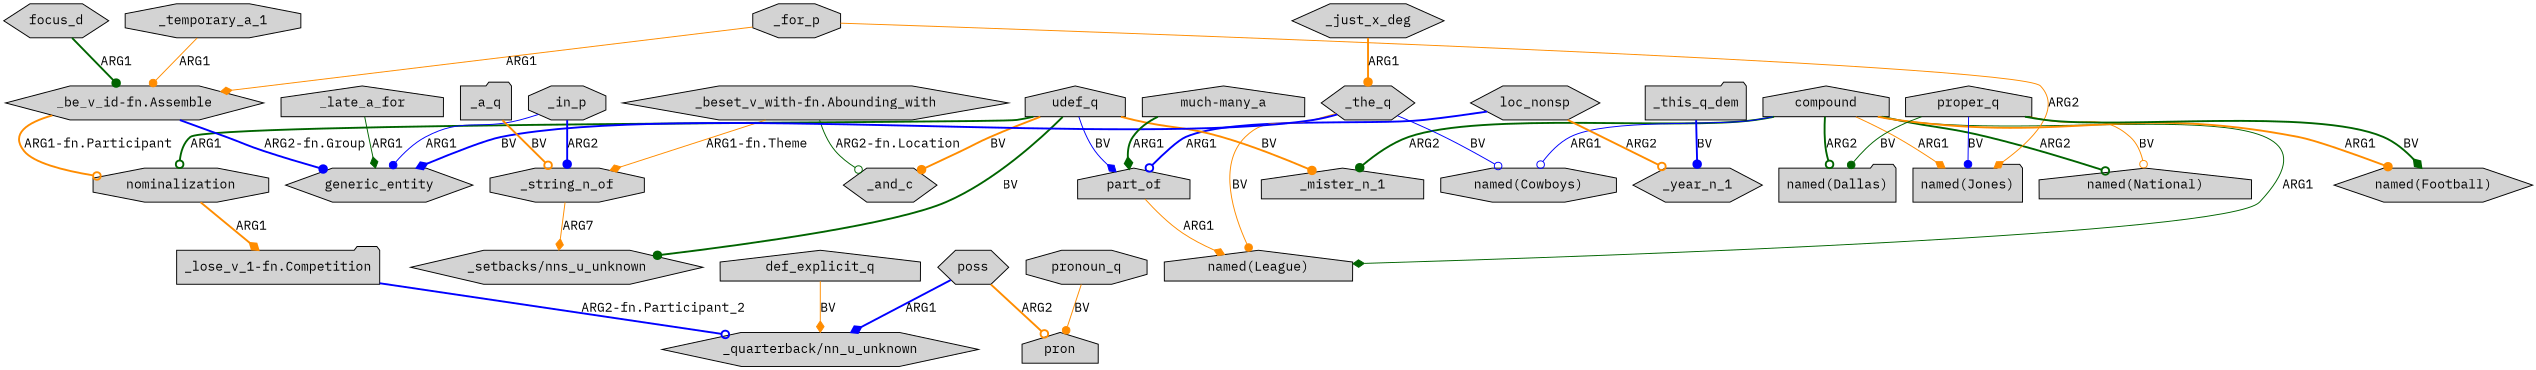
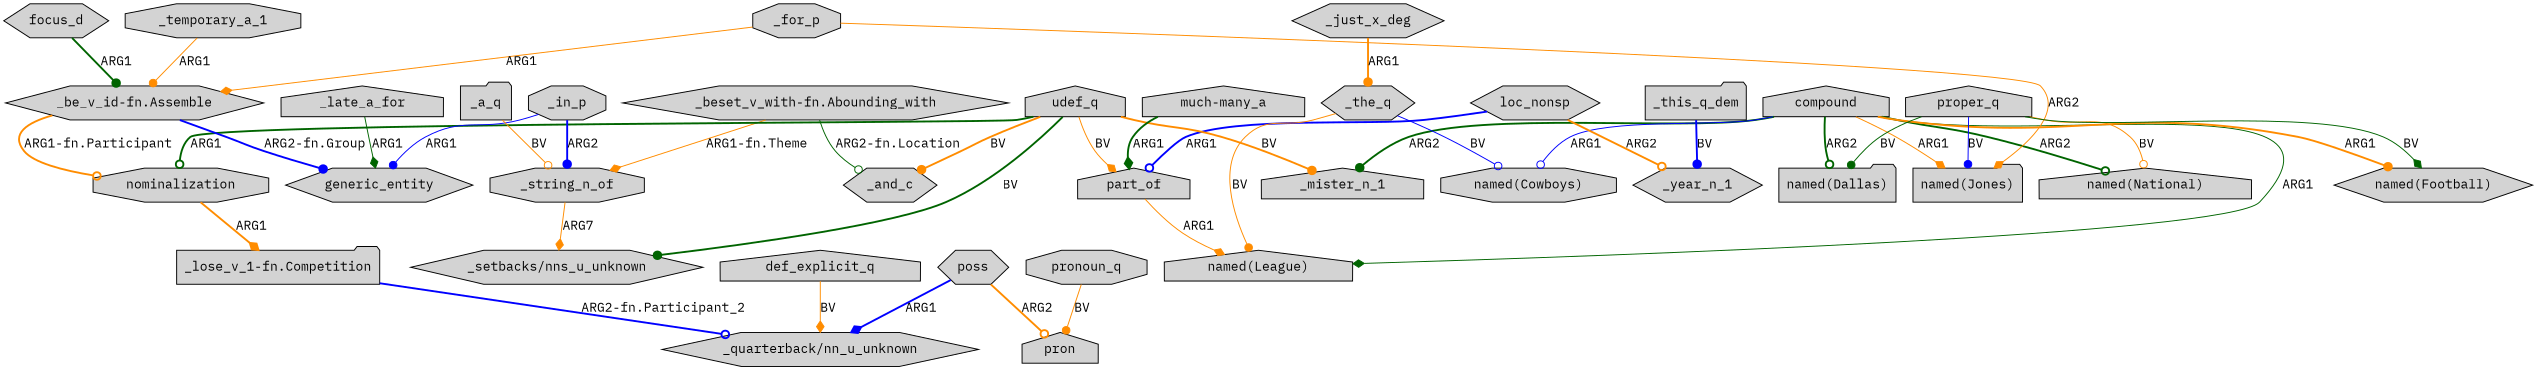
  digraph {
    fontname="IBM Plex Mono"
    node [fontname="IBM Plex Mono" shape=hexagon style=filled]
    edge [arrowhead=dot color=darkorange fontname="IBM Plex Mono" style=solid]
    _string_n_of [shape=octagon]
    "_setbacks/nns_u_unknown"
    "_beset_v_with-fn.Abounding_with"
    _and_c
    compound [shape=house]
    _mister_n_1 [shape=house]
    "named(Jones)" [shape=folder]
    "named(Cowboys)" [shape=octagon]
    "named(National)" [shape=house]
    "named(League)" [shape=house]
    "named(Football)"
    "named(Dallas)" [shape=folder]
    part_of [shape=house]
    loc_nonsp
    _year_n_1
    udef_q [shape=house]
    nominalization [shape=octagon]
    "_lose_v_1-fn.Competition" [shape=folder]
    def_explicit_q [shape=house]
    "_quarterback/nn_u_unknown"
    _late_a_for [shape=house]
    generic_entity
    _the_q
    "_be_v_id-fn.Assemble"
    _in_p [shape=octagon]
    _a_q [shape=folder]
    pronoun_q [shape=octagon]
    pron [shape=house]
    poss
    focus_d
    _for_p [shape=octagon]
    "much-many_a" [shape=house]
    _temporary_a_1 [shape=octagon]
    proper_q [shape=house]
    _this_q_dem [shape=folder]
    _just_x_deg
    _string_n_of -> "_setbacks/nns_u_unknown" [arrowhead=diamond label=ARG7]
    "_beset_v_with-fn.Abounding_with" -> _string_n_of [arrowhead=diamond label="ARG1-fn.Theme"]
    "_beset_v_with-fn.Abounding_with" -> _and_c [arrowhead=odot color=darkgreen label="ARG2-fn.Location"]
    compound -> _mister_n_1 [color=darkgreen label=ARG2 style=bold]
    compound -> "named(Jones)" [arrowhead=diamond label=ARG1]
    compound -> "named(Cowboys)" [arrowhead=odot color=blue label=ARG1]
    compound -> "named(National)" [arrowhead=odot color=darkgreen label=ARG2 style=bold]
    compound -> "named(League)" [arrowhead=diamond color=darkgreen label=ARG1]
    compound -> "named(Football)" [label=ARG1 style=bold]
    compound -> "named(Dallas)" [arrowhead=odot color=darkgreen label=ARG2 style=bold]
    part_of -> "named(League)" [arrowhead=diamond label=ARG1]
    loc_nonsp -> part_of [arrowhead=odot color=blue label=ARG1 style=bold]
    loc_nonsp -> _year_n_1 [arrowhead=odot label=ARG2 style=bold]
    udef_q -> "_setbacks/nns_u_unknown" [color=darkgreen label=BV style=bold]
    udef_q -> _and_c [label=BV style=bold]
    udef_q -> _mister_n_1 [label=BV style=bold]
-   udef_q -> part_of [arrowhead=diamond color=blue label=BV]
+   udef_q -> part_of [arrowhead=diamond label=BV]
    udef_q -> nominalization [arrowhead=odot color=darkgreen label=ARG1 style=bold]
    nominalization -> "_lose_v_1-fn.Competition" [arrowhead=diamond label=ARG1 style=bold]
    "_lose_v_1-fn.Competition" -> "_quarterback/nn_u_unknown" [arrowhead=odot color=blue label="ARG2-fn.Participant_2" style=bold]
    def_explicit_q -> "_quarterback/nn_u_unknown" [arrowhead=diamond label=BV]
    _late_a_for -> generic_entity [arrowhead=diamond color=darkgreen label=ARG1]
    _the_q -> "named(Cowboys)" [arrowhead=odot color=blue label=BV]
    _the_q -> "named(League)" [label=BV]
-   _the_q -> generic_entity [arrowhead=diamond color=blue label=BV style=bold]
    "_be_v_id-fn.Assemble" -> nominalization [arrowhead=odot label="ARG1-fn.Participant" style=bold]
    "_be_v_id-fn.Assemble" -> generic_entity [color=blue label="ARG2-fn.Group" style=bold]
    _in_p -> _string_n_of [color=blue label=ARG2 style=bold]
    _in_p -> generic_entity [color=blue label=ARG1]
-   _a_q -> _string_n_of [arrowhead=odot label=BV style=bold]
+   _a_q -> _string_n_of [arrowhead=odot label=BV]
    pronoun_q -> pron [label=BV]
    poss -> "_quarterback/nn_u_unknown" [arrowhead=diamond color=blue label=ARG1 style=bold]
    poss -> pron [arrowhead=odot label=ARG2 style=bold]
    focus_d -> "_be_v_id-fn.Assemble" [color=darkgreen label=ARG1 style=bold]
    _for_p -> "named(Jones)" [arrowhead=diamond label=ARG2]
    _for_p -> "_be_v_id-fn.Assemble" [arrowhead=diamond label=ARG1]
    "much-many_a" -> part_of [arrowhead=diamond color=darkgreen label=ARG1 style=bold]
    _temporary_a_1 -> "_be_v_id-fn.Assemble" [label=ARG1]
    proper_q -> "named(Jones)" [color=blue label=BV]
    proper_q -> "named(National)" [arrowhead=odot label=BV]
-   proper_q -> "named(Football)" [arrowhead=diamond color=darkgreen label=BV style=bold]
+   proper_q -> "named(Football)" [arrowhead=diamond color=darkgreen label=BV]
    proper_q -> "named(Dallas)" [color=darkgreen label=BV]
    _this_q_dem -> _year_n_1 [color=blue label=BV style=bold]
    _just_x_deg -> _the_q [label=ARG1 style=bold]
  }
